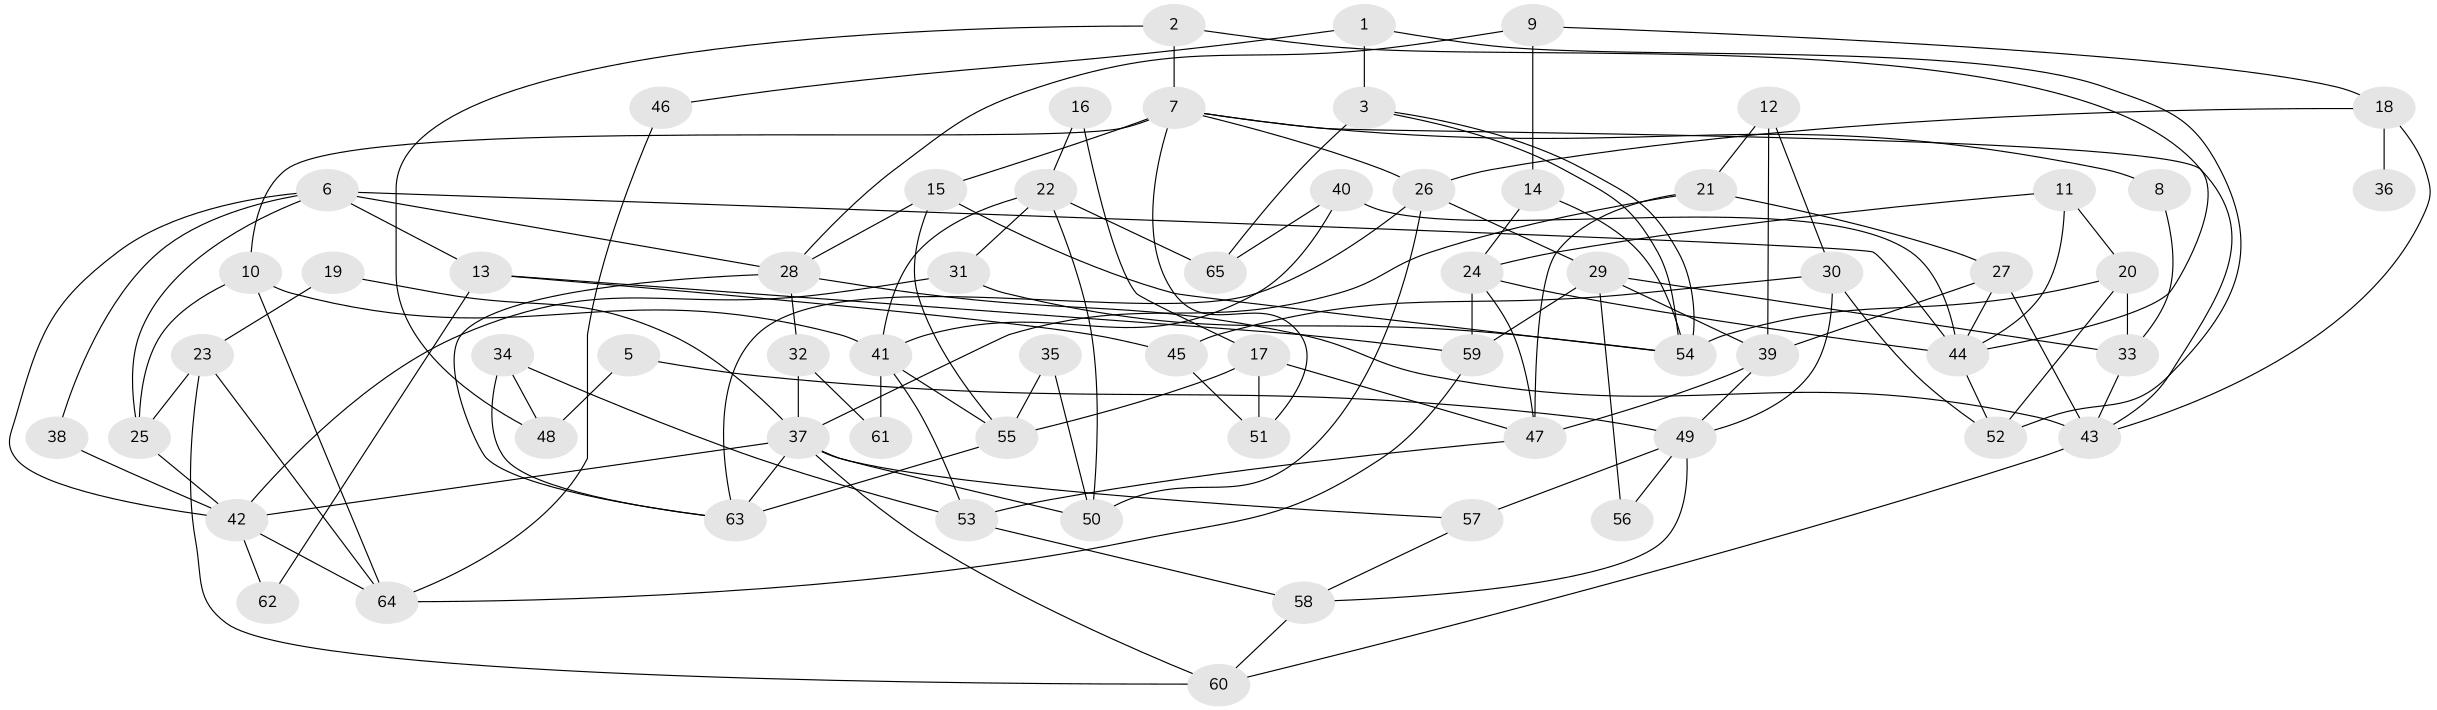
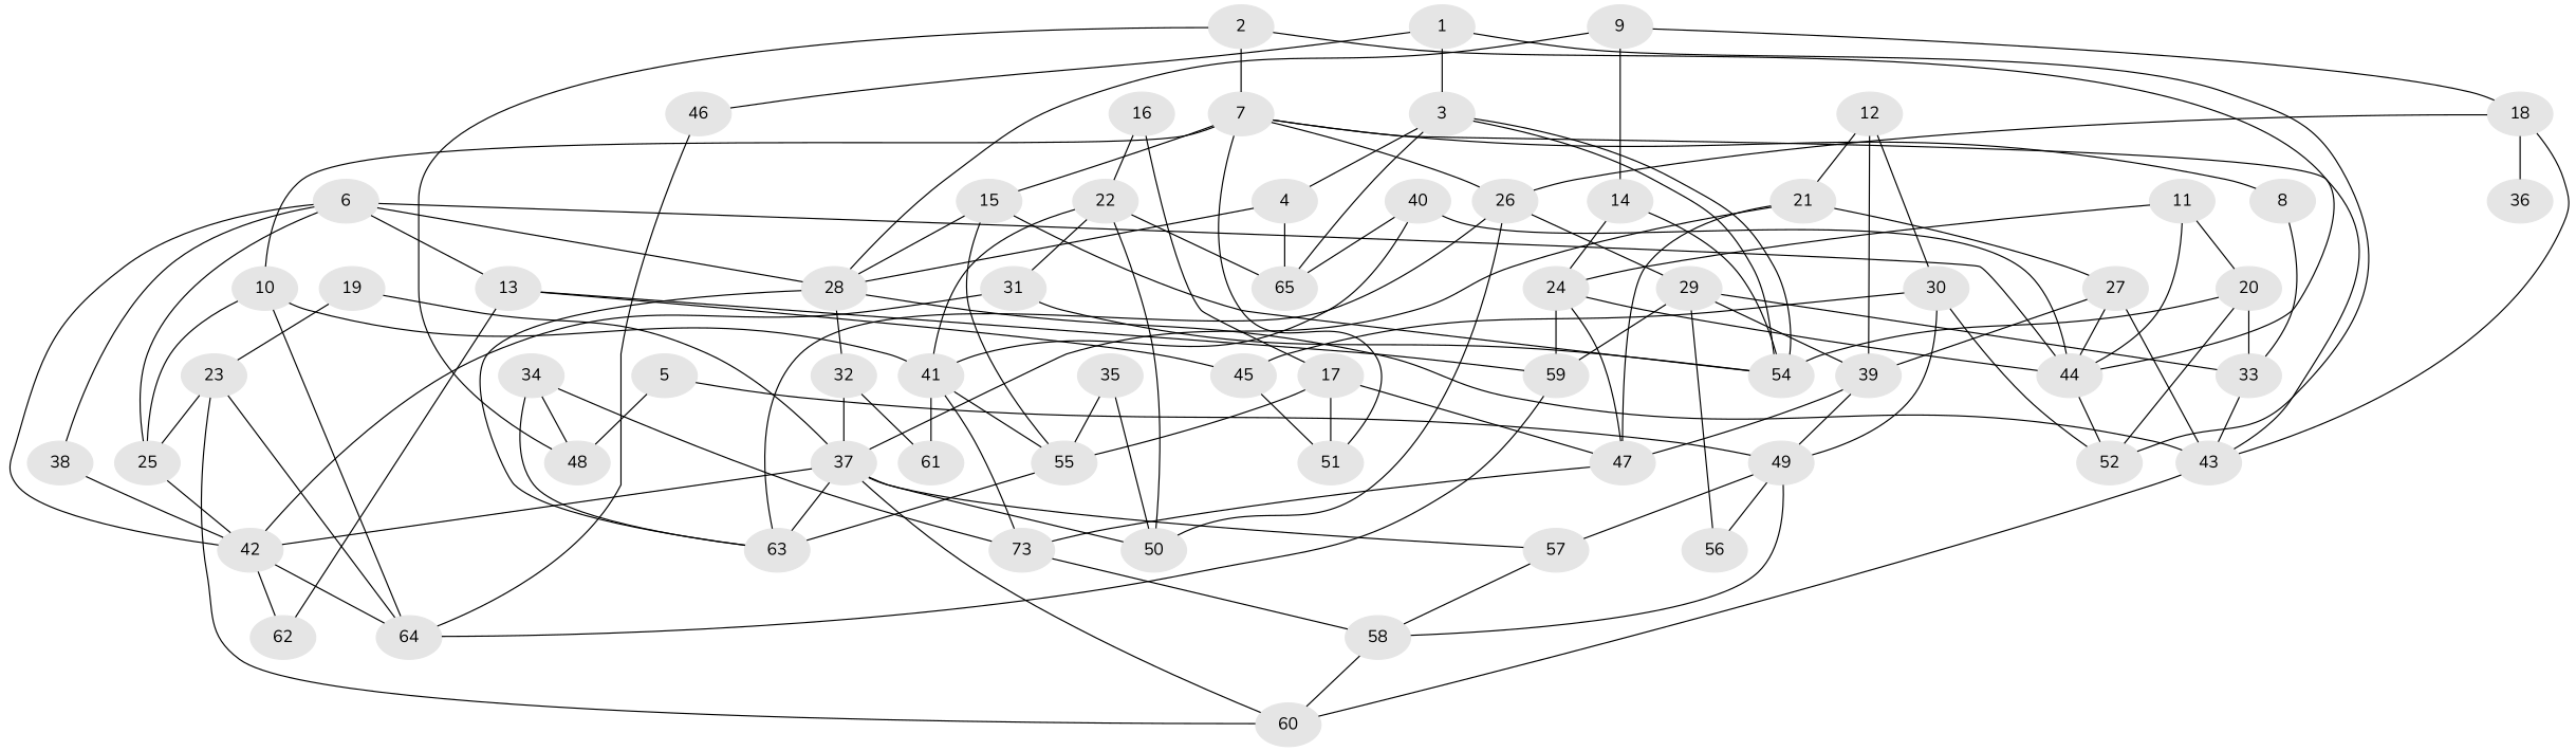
  graph {
    fontname=Nunito
    node [color=gray90 fontname=Nunito style=filled]
    edge [fontname=Nunito]
    1
    3
    46
    52
+   4
    54
    65
    64
    2
    7
    44
    48
    8
    10
    15
    26
    43
    51
    28
    63
    32
    5
    49
    56
    57
    58
    6
    13
    25
    38
    42
    45
    59
    62
    33
    41
    55
    50
    29
    60
    9
    14
    18
    24
    36
-   53
+   53 [label=73]
    61
    11
    20
    47
    12
    21
    30
    39
    37
    27
    16
    17
    22
    31
    19
    23
    34
    35
    40
    1 -- 3
    1 -- 46
    1 -- 52
+   3 -- 4
    3 -- 54
    3 -- 54
    3 -- 65
    46 -- 64
+   4 -- 65
+   4 -- 28
    2 -- 7
    2 -- 44
    2 -- 48
    7 -- 8
    7 -- 10
    7 -- 15
    7 -- 26
    7 -- 43
    7 -- 51
    44 -- 52
    8 -- 33
    10 -- 64
    10 -- 25
    10 -- 41
    15 -- 54
    15 -- 28
    15 -- 55
    26 -- 63
    26 -- 50
    26 -- 29
    43 -- 60
    28 -- 43
    28 -- 63
    28 -- 32
    32 -- 61
    32 -- 37
    5 -- 48
    5 -- 49
    49 -- 56
    49 -- 57
    49 -- 58
    57 -- 58
    58 -- 60
    6 -- 44
    6 -- 28
    6 -- 13
    6 -- 25
    6 -- 38
    6 -- 42
    13 -- 45
    13 -- 59
    13 -- 62
    25 -- 42
    38 -- 42
    42 -- 64
    42 -- 62
    45 -- 51
    59 -- 64
    33 -- 43
    41 -- 55
    41 -- 53
    41 -- 61
    55 -- 63
    29 -- 56
    29 -- 59
    29 -- 33
    29 -- 39
    9 -- 28
    9 -- 14
    9 -- 18
    14 -- 54
    14 -- 24
    18 -- 26
    18 -- 43
    18 -- 36
    24 -- 44
    24 -- 59
    24 -- 47
    53 -- 58
    11 -- 44
    11 -- 24
    11 -- 20
    20 -- 52
    20 -- 54
    20 -- 33
    47 -- 53
    12 -- 21
    12 -- 30
    12 -- 39
    21 -- 47
    21 -- 37
    21 -- 27
    30 -- 52
    30 -- 49
    30 -- 45
    39 -- 49
    39 -- 47
    37 -- 63
    37 -- 57
    37 -- 42
    37 -- 50
    37 -- 60
    27 -- 44
    27 -- 43
    27 -- 39
    16 -- 17
    16 -- 22
    17 -- 51
    17 -- 55
    17 -- 47
    22 -- 65
    22 -- 41
    22 -- 50
    22 -- 31
    31 -- 54
    31 -- 42
    19 -- 37
    19 -- 23
    23 -- 64
    23 -- 25
    23 -- 60
    34 -- 48
    34 -- 63
    34 -- 53
    35 -- 55
    35 -- 50
    40 -- 65
    40 -- 44
    40 -- 41
  }
